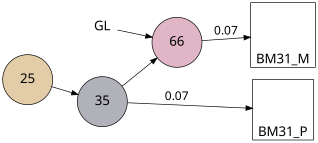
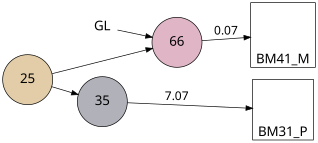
  digraph {
    forcelabels=true
    rankdir=LR
    node [color="#000000" fillcolor="#ffffff" fontname="Dialog.bold" fontsize=20 heigth=1.0416666666666667 shape=circle style=filled]
    edge [fontname="Dialog.bold" fontsize=18]
-   n1 [heigth=0.8333333333333334 label=BM31_M labelloc=b shape=square width=0.8333333333333334]
+   n1 [heigth=0.8333333333333334 label=BM41_M labelloc=b shape=square width=0.8333333333333334]
    n2 [heigth=0.8333333333333334 label=BM31_P labelloc=b shape=square width=0.8333333333333334]
    n3 [heigth=0.625 label=GL shape=plaintext width=0.625]
    n4 [fillcolor="#e0b6c7" label=66 width=1.0416666666666667]
    n5 [fillcolor="#e3cda8" label=25 width=1.0416666666666667]
    n6 [fillcolor="#b1b1ba" label=35 width=1.0416666666666667]
    subgraph sub_1 {
      rank=sink
      n1
      n2
    }
    n3 -> n4
    n4 -> n1 [label=0.07]
-   n6 -> n4
+   n5 -> n4
    n5 -> n6
-   n6 -> n2 [label=0.07]
+   n6 -> n2 [label=7.07]
  }
